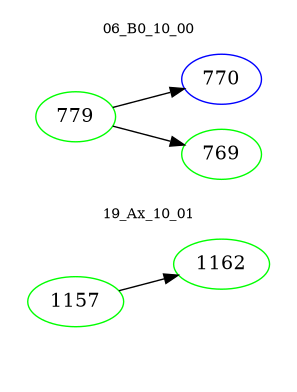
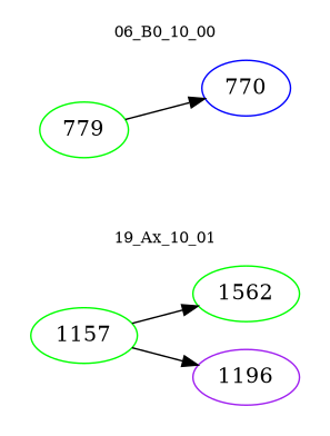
  digraph {
    rankdir=LR
    node [color=green]
    edge [color=black]
    n1 [label=1157]
-   n3 [label=1162]
+   n2 [color=purple label=1196]
+   n3 [label=1562]
    n4 [label=779]
-   n5 [label=769]
    n6 [color=blue label=770]
    subgraph cluster_1 {
      color=white
      fontsize=10
      label="19_Ax_10_01"
      n1
+     n2
      n3
    }
    subgraph cluster_2 {
      color=white
      fontsize=10
      label="06_B0_10_00"
      n4
-     n5
      n6
    }
+   n1 -> n2
    n1 -> n3
-   n4 -> n5
    n4 -> n6
  }
